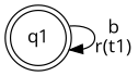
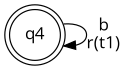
  digraph {
    fontname="Open Sans"
-   n1 [label=q1 shape=doublecircle fontname="Open Sans"]
+   n1 [label=q4 shape=doublecircle fontname="Open Sans"]
    n1 -> n1 [label="b\nr(t1)\n" fontname="Open Sans"]
  }
